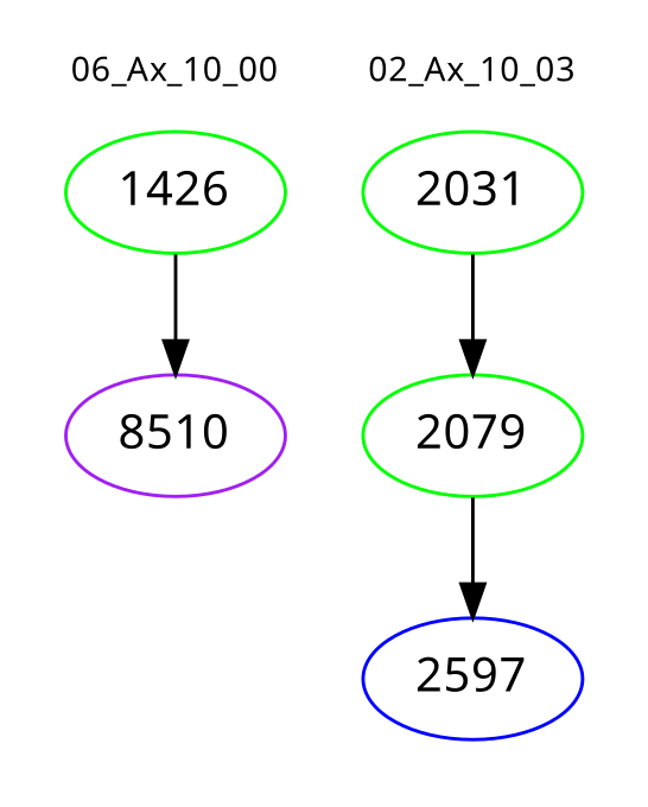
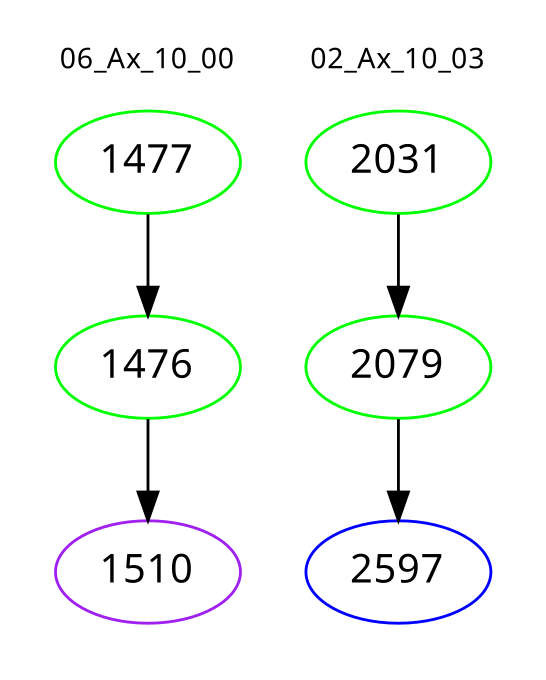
  digraph {
    fontname="Noto Sans"
    node [color=green fontname="Noto Sans"]
    edge [color=black fontname="Noto Sans"]
-   n2 [label=1426]
-   n3 [color=purple label=8510]
+   n1 [label=1477]
+   n2 [label=1476]
+   n3 [color=purple label=1510]
    n4 [label=2031]
    n5 [label=2079]
    n6 [color=blue label=2597]
    subgraph cluster_1 {
      color=white
      fontsize=10
      label="06_Ax_10_00"
+     n1
      n2
      n3
    }
    subgraph cluster_2 {
      color=white
      fontsize=10
      label="02_Ax_10_03"
      n4
      n5
      n6
    }
+   n1 -> n2
    n2 -> n3
    n4 -> n5
    n5 -> n6
  }
